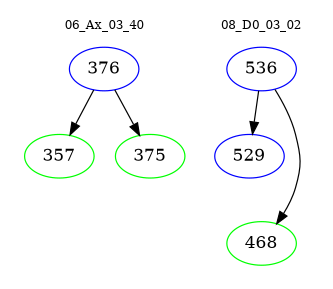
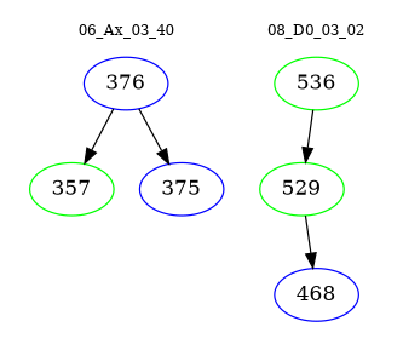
  digraph {
    node [color=blue]
    edge [color=black]
    n1 [label=376]
    n2 [color=green label=357]
-   n3 [color=green label=375]
-   n4 [label=529]
-   n5 [color=green label=468]
-   n6 [label=536]
+   n3 [label=375]
+   n4 [color=green label=529]
+   n5 [label=468]
+   n6 [color=green label=536]
    subgraph cluster_1 {
      color=white
      fontsize=10
      label="06_Ax_03_40"
      n1
      n2
      n3
    }
    subgraph cluster_2 {
      color=white
      fontsize=10
      label="08_D0_03_02"
      n4
      n5
      n6
    }
    n1 -> n2
    n1 -> n3
-   n6 -> n5
+   n4 -> n5
    n6 -> n4
  }
